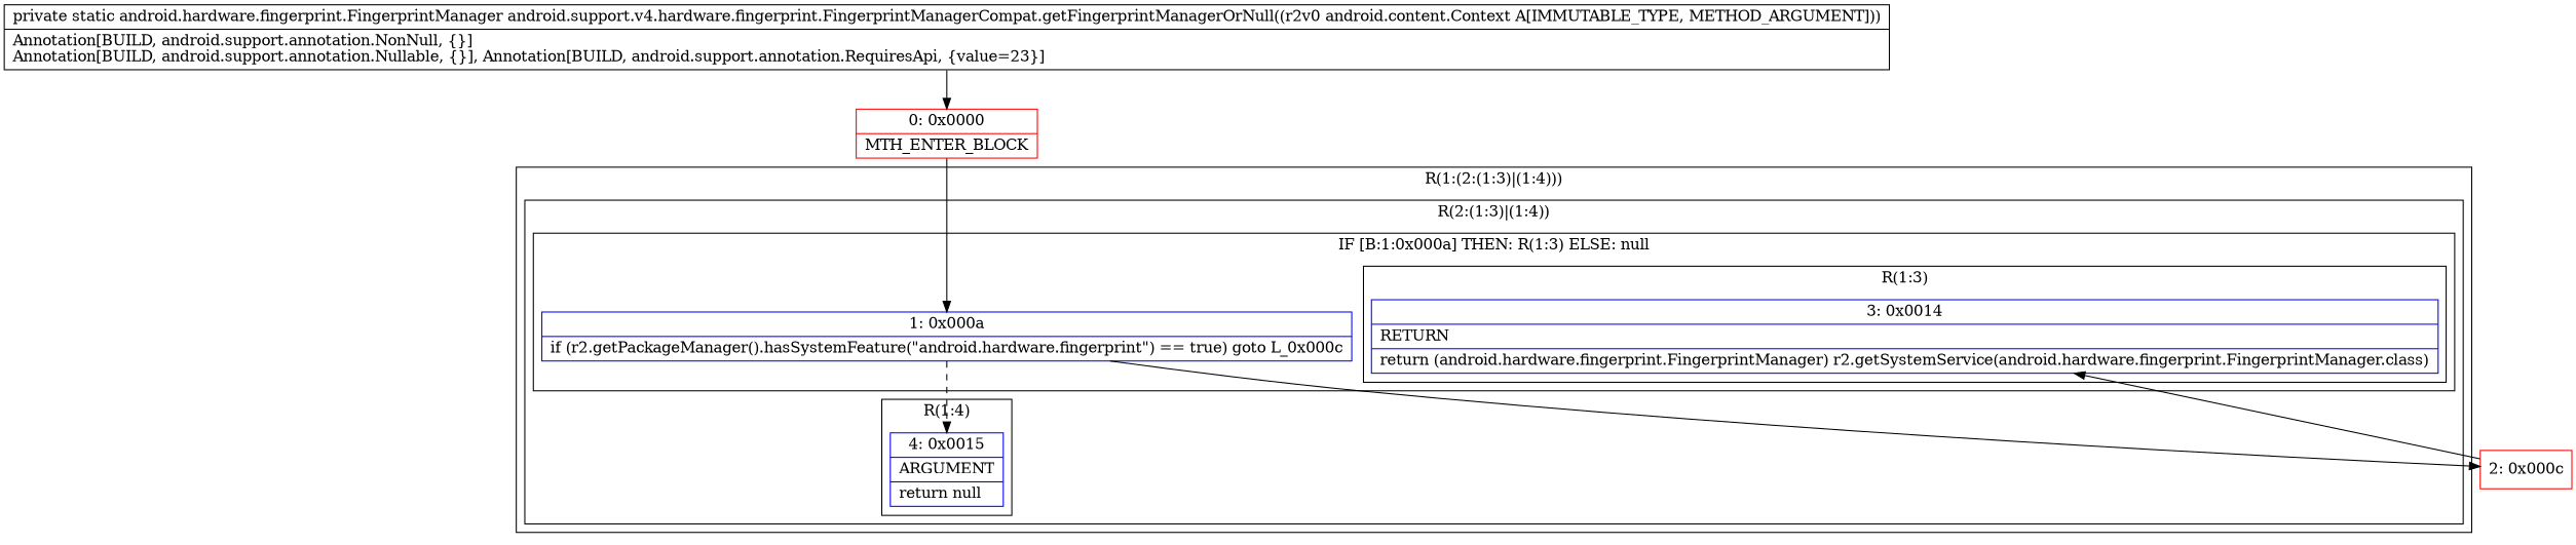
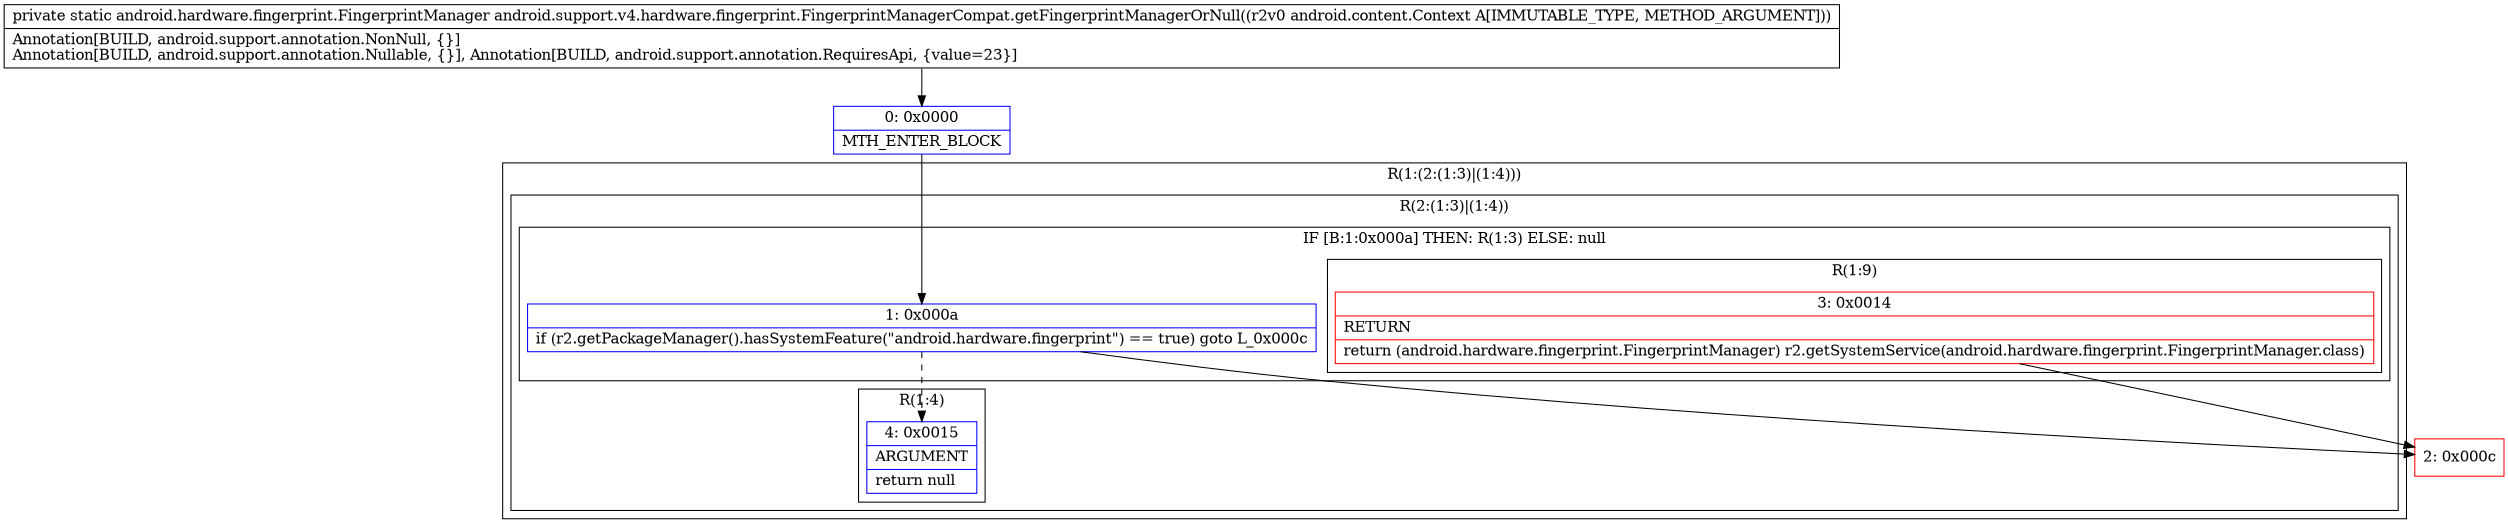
  digraph {
    node [color=blue shape=record]
-   n1 [label="{3\:\ 0x0014|RETURN\l|return (android.hardware.fingerprint.FingerprintManager) r2.getSystemService(android.hardware.fingerprint.FingerprintManager.class)\l}"]
+   n1 [color=red label="{3\:\ 0x0014|RETURN\l|return (android.hardware.fingerprint.FingerprintManager) r2.getSystemService(android.hardware.fingerprint.FingerprintManager.class)\l}"]
    n2 [label="{1\:\ 0x000a|if (r2.getPackageManager().hasSystemFeature(\"android.hardware.fingerprint\") == true) goto L_0x000c\l}"]
    n3 [label="{4\:\ 0x0015|ARGUMENT\l|return null\l}"]
    n4 [color=red label="{2\:\ 0x000c}"]
-   n5 [color=red label="{0\:\ 0x0000|MTH_ENTER_BLOCK\l}"]
+   n5 [label="{0\:\ 0x0000|MTH_ENTER_BLOCK\l}"]
    n6 [label="{private static android.hardware.fingerprint.FingerprintManager android.support.v4.hardware.fingerprint.FingerprintManagerCompat.getFingerprintManagerOrNull((r2v0 android.content.Context A[IMMUTABLE_TYPE, METHOD_ARGUMENT]))  | Annotation[BUILD, android.support.annotation.NonNull, \{\}]\lAnnotation[BUILD, android.support.annotation.Nullable, \{\}], Annotation[BUILD, android.support.annotation.RequiresApi, \{value=23\}]\l}" color=""]
    subgraph cluster_1 {
      label="R(1:(2:(1:3)|(1:4)))"
      subgraph cluster_2 {
        label="R(2:(1:3)|(1:4))"
        subgraph cluster_3 {
          label="IF [B:1:0x000a] THEN: R(1:3) ELSE: null"
          n2
          subgraph cluster_4 {
-           label="R(1:3)"
+           label="R(1:9)"
            n1
          }
        }
        subgraph cluster_5 {
          label="R(1:4)"
          n3
        }
      }
    }
    n2 -> n3 [style=dashed]
    n2 -> n4
-   n4 -> n1
+   n1 -> n4
    n5 -> n2
    n6 -> n5
  }
